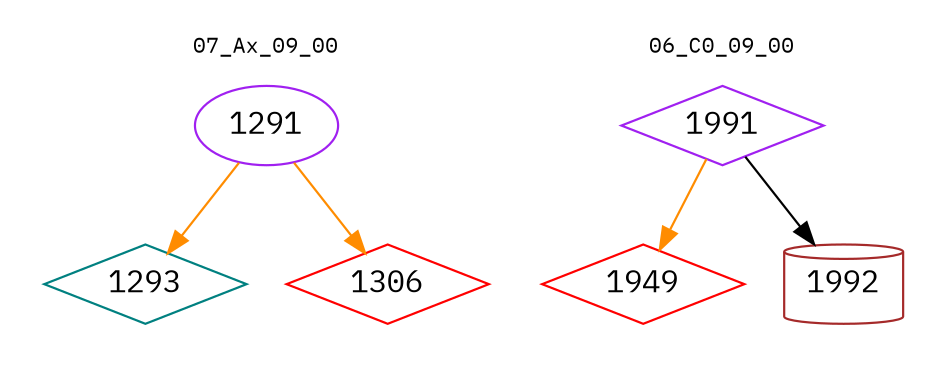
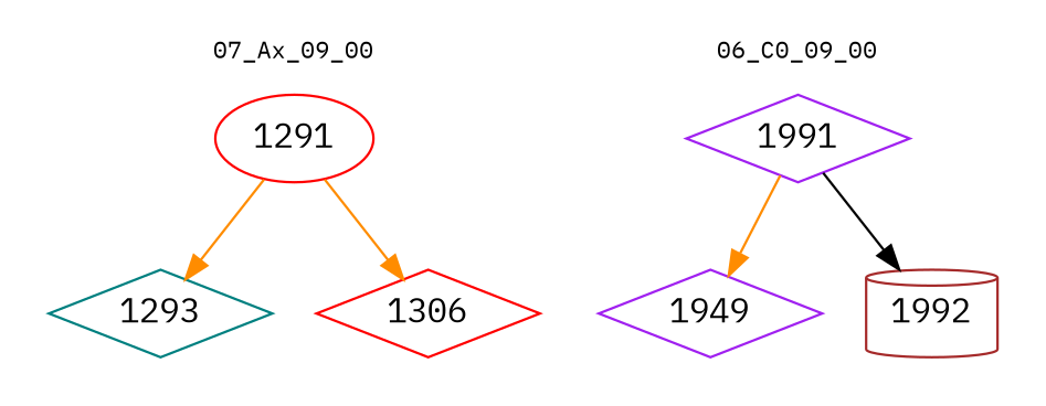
  digraph {
    fontname="IBM Plex Mono"
    node [color=red fontname="IBM Plex Mono" shape=diamond]
    edge [color=darkorange fontname="IBM Plex Mono"]
-   n1 [color=purple label=1291 shape=ellipse]
+   n1 [label=1291 shape=ellipse]
    n2 [color=teal label=1293]
    n3 [label=1306]
    n4 [color=purple label=1991]
-   n5 [label=1949]
+   n5 [color=purple label=1949]
    n6 [color=brown label=1992 shape=cylinder]
    subgraph cluster_1 {
      color=white
      fontsize=10
      label="07_Ax_09_00"
      n1
      n2
      n3
    }
    subgraph cluster_2 {
      color=white
      fontsize=10
      label="06_C0_09_00"
      n4
      n5
      n6
    }
    n1 -> n2
    n1 -> n3
    n4 -> n5
    n4 -> n6 [color=black]
  }
